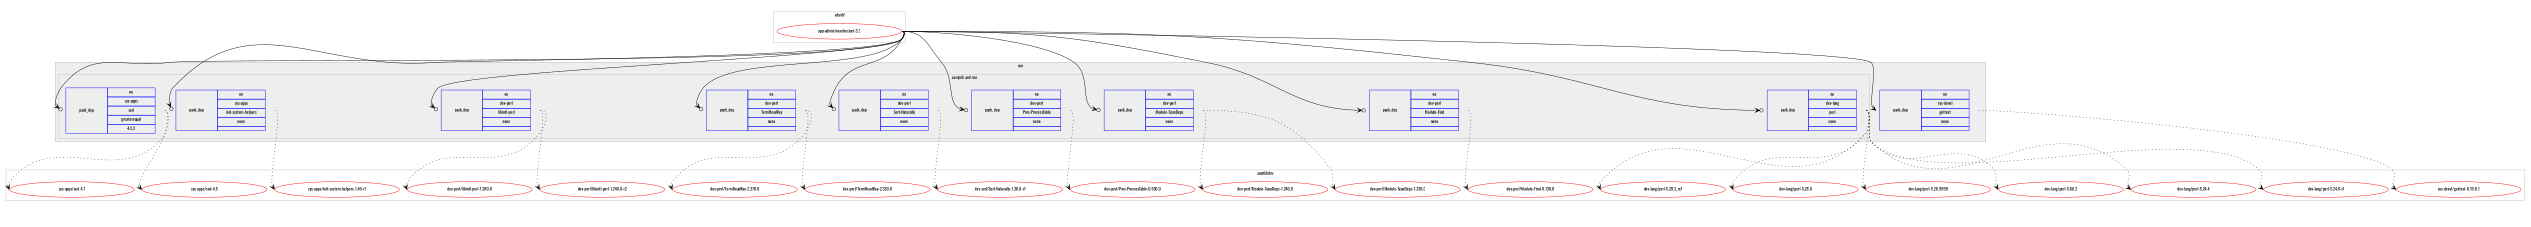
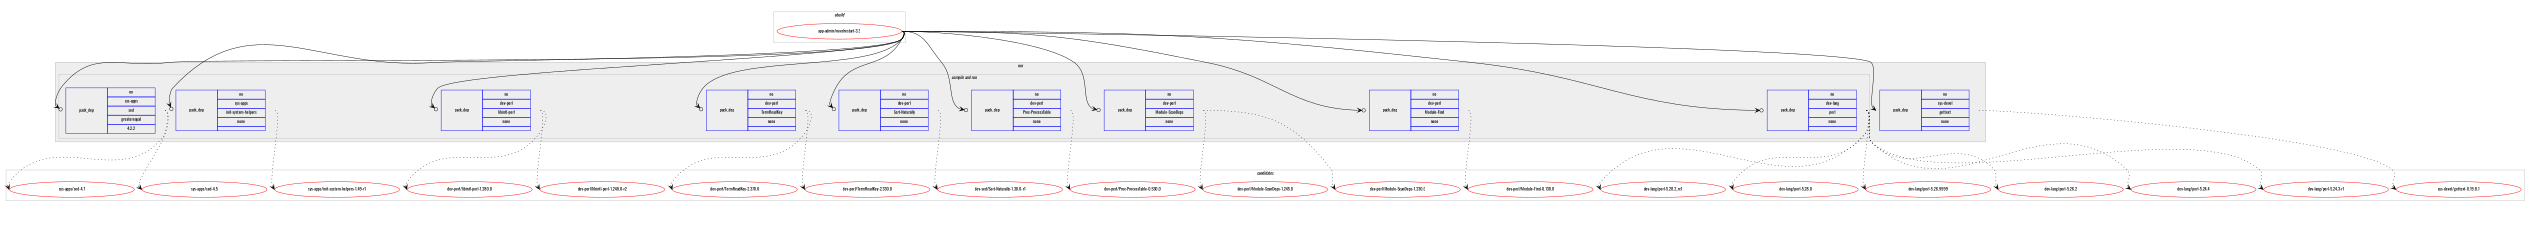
  digraph {
    compound=true
    concentrate=true
    fontname=Oswald
    fontsize=10
    newrank=true
    rankdir=TB
    ranksep=1.5
    node [color=red fontname=Oswald fontsize=10]
    edge [arrowhead=vee fontname=Oswald headport=w style=dotted tailport=e weight=100]
    n1 [label="app-admin/needrestart-3.3" width=4]
    n2 [color=blue label=<<TABLE BORDER="0" CELLBORDER="1" CELLSPACING="0" CELLPADDING="4" WIDTH="220"><TR><TD ROWSPAN="6" CELLPADDING="30">pack_dep</TD></TR><TR><TD WIDTH="110">no</TD></TR><TR><TD>sys-devel</TD></TR><TR><TD>gettext</TD></TR><TR><TD>none</TD></TR><TR><TD></TD></TR></TABLE>> shape=none]
    n3 [color=blue label=<<TABLE BORDER="0" CELLBORDER="1" CELLSPACING="0" CELLPADDING="4" WIDTH="220"><TR><TD ROWSPAN="6" CELLPADDING="30">pack_dep</TD></TR><TR><TD WIDTH="110">no</TD></TR><TR><TD>dev-lang</TD></TR><TR><TD>perl</TD></TR><TR><TD>none</TD></TR><TR><TD></TD></TR></TABLE>> shape=none]
    n4 [color=blue label=<<TABLE BORDER="0" CELLBORDER="1" CELLSPACING="0" CELLPADDING="4" WIDTH="220"><TR><TD ROWSPAN="6" CELLPADDING="30">pack_dep</TD></TR><TR><TD WIDTH="110">no</TD></TR><TR><TD>dev-perl</TD></TR><TR><TD>Module-Find</TD></TR><TR><TD>none</TD></TR><TR><TD></TD></TR></TABLE>> shape=none]
    n5 [color=blue label=<<TABLE BORDER="0" CELLBORDER="1" CELLSPACING="0" CELLPADDING="4" WIDTH="220"><TR><TD ROWSPAN="6" CELLPADDING="30">pack_dep</TD></TR><TR><TD WIDTH="110">no</TD></TR><TR><TD>dev-perl</TD></TR><TR><TD>Module-ScanDeps</TD></TR><TR><TD>none</TD></TR><TR><TD></TD></TR></TABLE>> shape=none]
    n6 [color=blue label=<<TABLE BORDER="0" CELLBORDER="1" CELLSPACING="0" CELLPADDING="4" WIDTH="220"><TR><TD ROWSPAN="6" CELLPADDING="30">pack_dep</TD></TR><TR><TD WIDTH="110">no</TD></TR><TR><TD>dev-perl</TD></TR><TR><TD>Proc-ProcessTable</TD></TR><TR><TD>none</TD></TR><TR><TD></TD></TR></TABLE>> shape=none]
    n7 [color=blue label=<<TABLE BORDER="0" CELLBORDER="1" CELLSPACING="0" CELLPADDING="4" WIDTH="220"><TR><TD ROWSPAN="6" CELLPADDING="30">pack_dep</TD></TR><TR><TD WIDTH="110">no</TD></TR><TR><TD>dev-perl</TD></TR><TR><TD>Sort-Naturally</TD></TR><TR><TD>none</TD></TR><TR><TD></TD></TR></TABLE>> shape=none]
    n8 [color=blue label=<<TABLE BORDER="0" CELLBORDER="1" CELLSPACING="0" CELLPADDING="4" WIDTH="220"><TR><TD ROWSPAN="6" CELLPADDING="30">pack_dep</TD></TR><TR><TD WIDTH="110">no</TD></TR><TR><TD>dev-perl</TD></TR><TR><TD>TermReadKey</TD></TR><TR><TD>none</TD></TR><TR><TD></TD></TR></TABLE>> shape=none]
    n9 [color=blue label=<<TABLE BORDER="0" CELLBORDER="1" CELLSPACING="0" CELLPADDING="4" WIDTH="220"><TR><TD ROWSPAN="6" CELLPADDING="30">pack_dep</TD></TR><TR><TD WIDTH="110">no</TD></TR><TR><TD>dev-perl</TD></TR><TR><TD>libintl-perl</TD></TR><TR><TD>none</TD></TR><TR><TD></TD></TR></TABLE>> shape=none]
    n10 [color=blue label=<<TABLE BORDER="0" CELLBORDER="1" CELLSPACING="0" CELLPADDING="4" WIDTH="220"><TR><TD ROWSPAN="6" CELLPADDING="30">pack_dep</TD></TR><TR><TD WIDTH="110">no</TD></TR><TR><TD>sys-apps</TD></TR><TR><TD>init-system-helpers</TD></TR><TR><TD>none</TD></TR><TR><TD></TD></TR></TABLE>> shape=none]
    n11 [color=blue label=<<TABLE BORDER="0" CELLBORDER="1" CELLSPACING="0" CELLPADDING="4" WIDTH="220"><TR><TD ROWSPAN="6" CELLPADDING="30">pack_dep</TD></TR><TR><TD WIDTH="110">no</TD></TR><TR><TD>sys-apps</TD></TR><TR><TD>sed</TD></TR><TR><TD>greaterequal</TD></TR><TR><TD>4.2.2</TD></TR></TABLE>> shape=none]
    n12 [label="sys-devel/gettext-0.19.8.1" width=4]
-   n13 [label="dev-lang/perl-5.24.0-r1" width=4]
+   n13 [label="dev-lang/perl-5.24.3-r1" width=4]
    n14 [label="dev-lang/perl-5.24.4" width=4]
-   n15 [label="dev-lang/perl-5.66.2" width=4]
+   n15 [label="dev-lang/perl-5.26.2" width=4]
    n16 [label="dev-lang/perl-5.26.9999" width=4]
    n17 [label="dev-lang/perl-5.28.0" width=4]
    n18 [label="dev-lang/perl-5.28.2_rc1" width=4]
    n19 [label="dev-perl/Module-Find-0.130.0" width=4]
    n20 [label="dev-perl/Module-ScanDeps-1.230.0" width=4]
-   n21 [label="dev-perl/Module-ScanDeps-1.240.0" width=4]
+   n21 [label="dev-perl/Module-ScanDeps-1.245.0" width=4]
    n22 [label="dev-perl/Proc-ProcessTable-0.530.0" width=4]
    n23 [label="dev-sed/Sort-Naturally-1.30.0-r1" width=4]
    n24 [label="dev-perl/TermReadKey-2.330.0" width=4]
    n25 [label="dev-perl/TermReadKey-2.370.0" width=4]
    n26 [label="dev-perl/libintl-perl-1.240.0-r2" width=4]
    n27 [label="dev-perl/libintl-perl-1.280.0" width=4]
    n28 [label="sys-apps/init-system-helpers-1.49-r1" width=4]
    n29 [label="sys-apps/sed-4.5" width=4]
    n30 [label="sys-apps/sed-4.7" width=4]
    subgraph cluster_1 {
      color=gray
      label=<<i>ebuild</i>>
      rank=same
      n1
    }
    subgraph cluster_2 {
      color=gray
      label=<<i>dependencies</i>>
      subgraph cluster_3 {
        color=gray
        fillcolor="#eeeeee"
        label=<<i>compile</i>>
        style=filled
        subgraph sub_4 {
          color=gray
          fillcolor="#eeeeee"
          label=<<i>compile</i>>
          style=filled
          n2
        }
      }
      subgraph cluster_5 {
        color=gray
        fillcolor="#eeeeee"
        label=<<i>run</i>>
        style=filled
      }
      subgraph cluster_6 {
        color=gray
        fillcolor="#eeeeee"
        label=<<i>compile and run</i>>
        style=filled
        subgraph sub_7 {
          color=gray
          fillcolor="#eeeeee"
          label=<<i>compile and run</i>>
          style=filled
          n3
        }
        subgraph sub_8 {
          color=gray
          fillcolor="#eeeeee"
          label=<<i>compile and run</i>>
          style=filled
          n4
        }
        subgraph sub_9 {
          color=gray
          fillcolor="#eeeeee"
          label=<<i>compile and run</i>>
          style=filled
          n5
        }
        subgraph sub_10 {
          color=gray
          fillcolor="#eeeeee"
          label=<<i>compile and run</i>>
          style=filled
          n6
        }
        subgraph sub_11 {
          color=gray
          fillcolor="#eeeeee"
          label=<<i>compile and run</i>>
          style=filled
          n7
        }
        subgraph sub_12 {
          color=gray
          fillcolor="#eeeeee"
          label=<<i>compile and run</i>>
          style=filled
          n8
        }
        subgraph sub_13 {
          color=gray
          fillcolor="#eeeeee"
          label=<<i>compile and run</i>>
          style=filled
          n9
        }
        subgraph sub_14 {
          color=gray
          fillcolor="#eeeeee"
          label=<<i>compile and run</i>>
          style=filled
          n10
        }
        subgraph sub_15 {
          color=gray
          fillcolor="#eeeeee"
          label=<<i>compile and run</i>>
          style=filled
          n11
        }
      }
    }
    subgraph cluster_16 {
      color=gray
      label=<<i>candidates</i>>
      rank=same
      subgraph sub_17 {
        color=black
        label=<<i>candidates</i>>
        nodesep=1
        rank=same
        n12
      }
      subgraph sub_18 {
        color=black
        label=<<i>candidates</i>>
        nodesep=1
        rank=same
        n13
        n14
        n15
        n16
        n17
        n18
      }
      subgraph sub_19 {
        color=black
        label=<<i>candidates</i>>
        nodesep=1
        rank=same
        n19
      }
      subgraph sub_20 {
        color=black
        label=<<i>candidates</i>>
        nodesep=1
        rank=same
        n20
        n21
      }
      subgraph sub_21 {
        color=black
        label=<<i>candidates</i>>
        nodesep=1
        rank=same
        n22
      }
      subgraph sub_22 {
        color=black
        label=<<i>candidates</i>>
        nodesep=1
        rank=same
        n23
      }
      subgraph sub_23 {
        color=black
        label=<<i>candidates</i>>
        nodesep=1
        rank=same
        n24
        n25
      }
      subgraph sub_24 {
        color=black
        label=<<i>candidates</i>>
        nodesep=1
        rank=same
        n26
        n27
      }
      subgraph sub_25 {
        color=black
        label=<<i>candidates</i>>
        nodesep=1
        rank=same
        n28
      }
      subgraph sub_26 {
        color=black
        label=<<i>candidates</i>>
        nodesep=1
        rank=same
        n29
        n30
      }
    }
    n1 -> n2 [style=solid weight=20]
    n1 -> n3 [arrowhead=odotvee style=solid weight=20]
    n1 -> n4 [arrowhead=odotvee style=solid weight=20]
    n1 -> n5 [arrowhead=odotvee style=solid weight=20]
    n1 -> n6 [arrowhead=odotvee style=solid weight=20]
    n1 -> n7 [arrowhead=odotvee style=solid weight=20]
    n1 -> n8 [arrowhead=odotvee style=solid weight=20]
    n1 -> n9 [arrowhead=odotvee style=solid weight=20]
    n1 -> n10 [arrowhead=odotvee style=solid weight=20]
    n1 -> n11 [arrowhead=odotvee style=solid weight=20]
    n2 -> n12
    n3 -> n13
    n3 -> n14
    n3 -> n15
    n3 -> n16
    n3 -> n17
    n3 -> n18
    n4 -> n19
    n5 -> n20
    n5 -> n21
    n6 -> n22
    n7 -> n23
    n8 -> n24
    n8 -> n25
    n9 -> n26
    n9 -> n27
    n10 -> n28
    n11 -> n29
    n11 -> n30
  }
